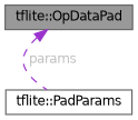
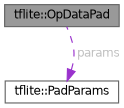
  digraph {
    node [color=gray40 fontname=Helvetica fontsize=10 shape=box style=filled]
    n1 [fillcolor=grey60 fontcolor=black height=0.2 label="tflite::OpDataPad" width=0.4]
    n2 [fillcolor=white height=0.2 label="tflite::PadParams" width=0.4]
-   n1 -> n2 [color=darkorchid3 dir=back fontcolor=grey fontname=Helvetica fontsize=10 label=" params" labelfontname=Helvetica labelfontsize=10 style=dashed]
+   n2 -> n1 [color=darkorchid3 dir=back fontcolor=grey fontname=Helvetica fontsize=10 label=" params" labelfontname=Helvetica labelfontsize=10 style=dashed]
  }
